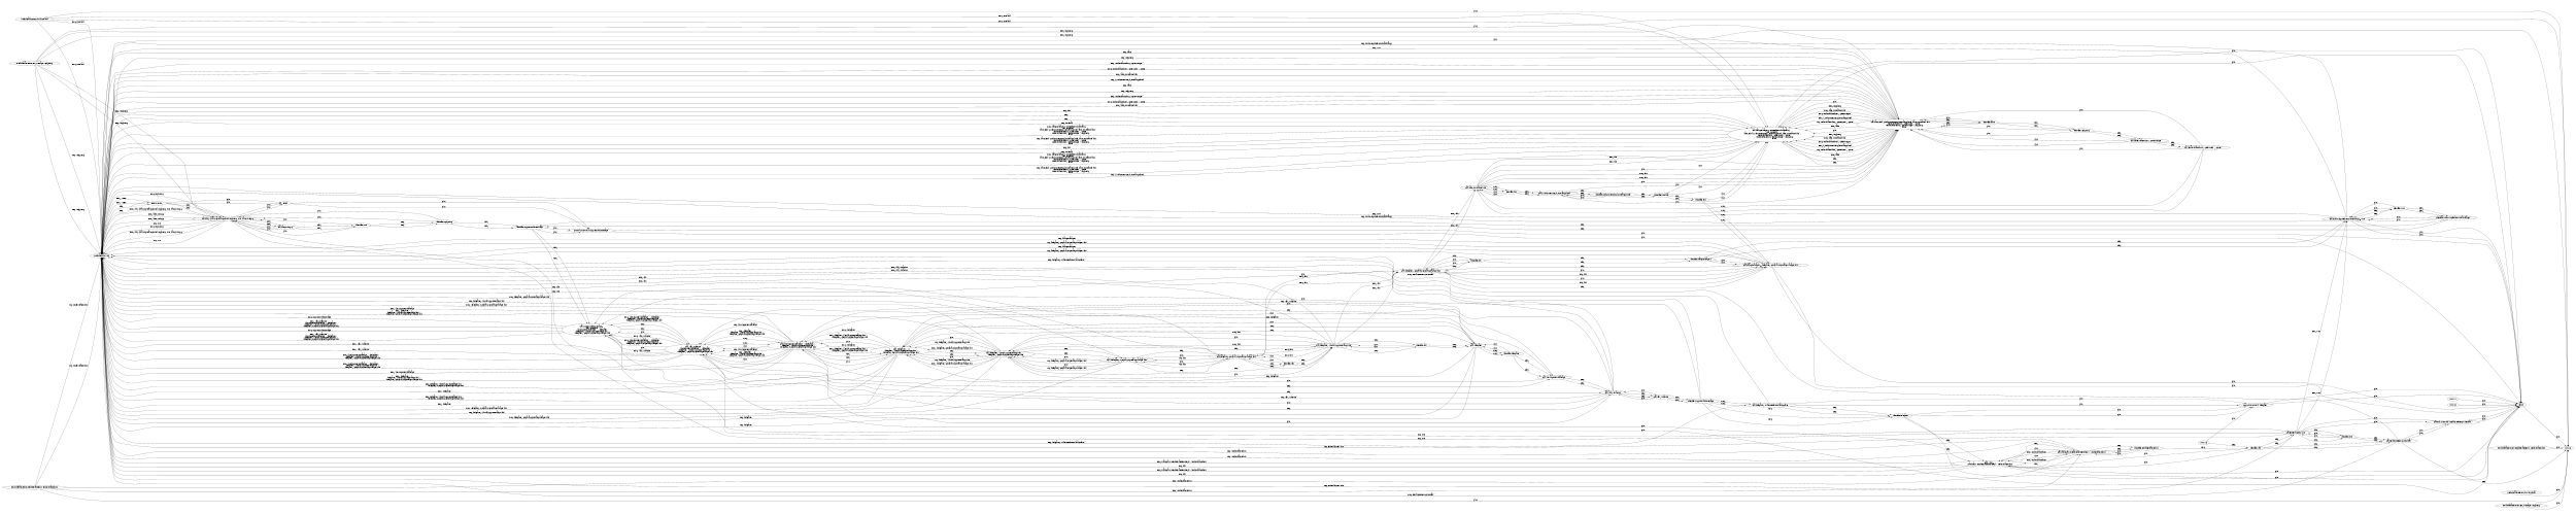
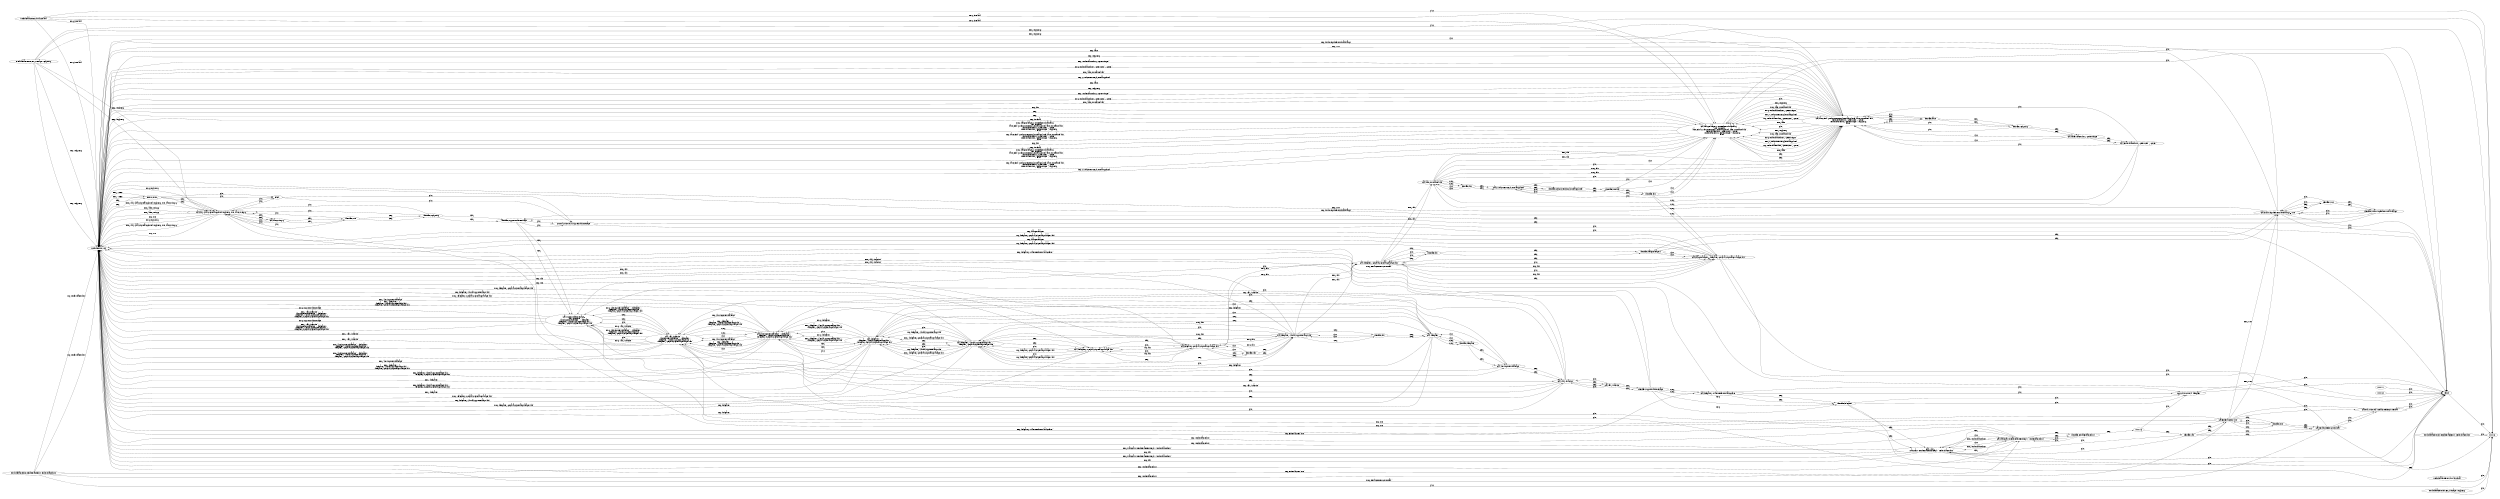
  digraph {
    rankdir=LR
    n1 [label="(MethodReturn,void)"]
    n2 [label="(Return,return;)"]
    n3 [label="(Call,dialog_manager_->RunBeforeUnloadDialog(\n      this, is_reload,\n      base::Bind(&WebContentsImpl::OnDialogClosed, base::Unretained(this),\n                 render_frame_host->GetProcess()->GetID(),\n                 render_frame_host->GetRoutingID(), reply_msg,\n                 false)))"]
    1000102
    n5 [label="(Block,)"]
    n6 [label="(Call,rfhi->JavaScriptDialogClosed(reply_msg, true, base::string16()))"]
    n7 [label="(Block,)"]
    n8 [label="(Call,base::Bind(&WebContentsImpl::OnDialogClosed, base::Unretained(this),\n                 render_frame_host->GetProcess()->GetID(),\n                 render_frame_host->GetRoutingID(), reply_msg,\n                 false))"]
    n9 [label="(Call,* rfhi =\n       static_cast<RenderFrameHostImpl*>(render_frame_host))"]
    n10 [label="(Call,static_cast<RenderFrameHostImpl*>(render_frame_host))"]
    n11 [label="(Identifier,message_frame_host)"]
    n12 [label="(Identifier,rfhi)"]
    n13 [label="(Call,IsFullscreenForCurrentTab())"]
    n14 [label="(Call,ExitFullscreen(true))"]
    n15 [label="(ControlStructure,if (IsFullscreenForCurrentTab()))"]
    n16 [label="(Call,is_showing_before_unload_dialog_ = true)"]
    n17 [label="(Identifier,true)"]
    1000115
    n19 [label="(ControlStructure,if (delegate_))"]
    n20 [label="(Identifier,delegate_)"]
    n21 [label="(Call,delegate_->WillRunBeforeUnloadConfirm())"]
    n22 [label="(Call,suppress_this_message =\n      !rfhi->is_active() ||\n      ShowingInterstitialPage() || !delegate_ ||\n      delegate_->ShouldSuppressDialogs(this) ||\n      !delegate_->GetJavaScriptDialogManager(this))"]
    n23 [label="(Call,!rfhi->is_active() ||\n      ShowingInterstitialPage() || !delegate_ ||\n      delegate_->ShouldSuppressDialogs(this) ||\n      !delegate_->GetJavaScriptDialogManager(this))"]
    n24 [label="(Call,!rfhi->is_active())"]
    n25 [label="(Call,ShowingInterstitialPage() || !delegate_ ||\n      delegate_->ShouldSuppressDialogs(this) ||\n      !delegate_->GetJavaScriptDialogManager(this))"]
    n26 [label="(Identifier,suppress_this_message)"]
    n27 [label="(Call,rfhi->is_active())"]
    n28 [label="(Call,!delegate_ ||\n      delegate_->ShouldSuppressDialogs(this) ||\n      !delegate_->GetJavaScriptDialogManager(this))"]
    n29 [label="(Call,ShowingInterstitialPage())"]
    n30 [label="(Call,!delegate_)"]
    n31 [label="(Call,delegate_->ShouldSuppressDialogs(this) ||\n      !delegate_->GetJavaScriptDialogManager(this))"]
    n32 [label="(Identifier,delegate_)"]
    n33 [label="(Call,delegate_->ShouldSuppressDialogs(this))"]
    n34 [label="(Call,!delegate_->GetJavaScriptDialogManager(this))"]
    n35 [label="(Identifier,this)"]
    n36 [label="(Call,delegate_->GetJavaScriptDialogManager(this))"]
    n37 [label="(Call,delegate_->GetJavaScriptDialogManager(this))"]
    n38 [label="(Identifier,this)"]
    n39 [label="(Call,dialog_manager_ = delegate_->GetJavaScriptDialogManager(this))"]
    n40 [label="(Identifier,this)"]
    n41 [label="(Call,base::Unretained(this))"]
    n42 [label="(MethodParameterIn,RenderFrameHost* render_frame_host)"]
    n43 [label="(MethodParameterOut,RenderFrameHost* render_frame_host)"]
    n44 [label="(ControlStructure,if (suppress_this_message))"]
    n45 [label="(Identifier,suppress_this_message)"]
    n46 [label="(Identifier,reply_msg)"]
    n47 [label="(Call,base::string16())"]
    n48 [label="(Identifier,true)"]
    n49 [label="(Identifier,true)"]
    n50 [label="(Identifier,is_showing_before_unload_dialog_)"]
    n51 [label="(Identifier,dialog_manager_)"]
    n52 [label="(Identifier,this)"]
    n53 [label="(Identifier,false)"]
    n54 [label="(Identifier,is_reload)"]
    n55 [label="(Identifier,this)"]
    n56 [label="(Call,&WebContentsImpl::OnDialogClosed)"]
    n57 [label="(Identifier,WebContentsImpl::OnDialogClosed)"]
    n58 [label="(Identifier,reply_msg)"]
    n59 [label="(MethodParameterIn,bool is_reload)"]
    n60 [label="(MethodParameterOut,bool is_reload)"]
    n61 [label="(Call,render_frame_host->GetProcess()->GetID())"]
    n62 [label="(Call,render_frame_host->GetRoutingID())"]
    n63 [label="(MethodParameterIn,IPC::Message* reply_msg)"]
    n64 [label="(MethodParameterOut,IPC::Message* reply_msg)"]
    1000111
    1000120
    n1 -> n2 [label="CFG: "]
    n1 -> n2 [label="CFG: "]
    n1 -> n3 [label="CFG: "]
    n1 -> n3 [label="CFG: "]
    n1 -> 1000102 [label="AST: "]
    n2 -> n1 [label="DDG: <RET>"]
    n2 -> n1 [label="DDG: <RET>"]
    n2 -> n5 [label="AST: "]
    n2 -> n5 [label="AST: "]
    n2 -> n6 [label="CFG: "]
    n2 -> n6 [label="CFG: "]
    n3 -> n1 [label="DDG: is_reload"]
    n3 -> n1 [label="DDG: dialog_manager_->RunBeforeUnloadDialog(\n      this, is_reload,\n      base::Bind(&WebContentsImpl::OnDialogClosed, base::Unretained(this),\n                 render_frame_host->GetProcess()->GetID(),\n                 render_frame_host->GetRoutingID(), reply_msg,\n                 false))"]
    n3 -> n1 [label="DDG: base::Bind(&WebContentsImpl::OnDialogClosed, base::Unretained(this),\n                 render_frame_host->GetProcess()->GetID(),\n                 render_frame_host->GetRoutingID(), reply_msg,\n                 false)"]
    n3 -> n1 [label="DDG: this"]
    n3 -> n1 [label="DDG: is_reload"]
    n3 -> n1 [label="DDG: dialog_manager_->RunBeforeUnloadDialog(\n      this, is_reload,\n      base::Bind(&WebContentsImpl::OnDialogClosed, base::Unretained(this),\n                 render_frame_host->GetProcess()->GetID(),\n                 render_frame_host->GetRoutingID(), reply_msg,\n                 false))"]
    n3 -> n1 [label="DDG: base::Bind(&WebContentsImpl::OnDialogClosed, base::Unretained(this),\n                 render_frame_host->GetProcess()->GetID(),\n                 render_frame_host->GetRoutingID(), reply_msg,\n                 false)"]
    n3 -> n1 [label="DDG: this"]
    n3 -> n7 [label="AST: "]
    n3 -> n7 [label="AST: "]
    n3 -> n8 [label="CFG: "]
    n3 -> n8 [label="CFG: "]
    n5 -> n44 [label="AST: "]
    n5 -> n44 [label="AST: "]
    n6 -> n1 [label="DDG: true"]
    n6 -> n1 [label="DDG: reply_msg"]
    n6 -> n1 [label="DDG: rfhi->JavaScriptDialogClosed(reply_msg, true, base::string16())"]
    n6 -> n1 [label="DDG: base::string16()"]
    n6 -> n1 [label="DDG: true"]
    n6 -> n1 [label="DDG: reply_msg"]
    n6 -> n1 [label="DDG: rfhi->JavaScriptDialogClosed(reply_msg, true, base::string16())"]
    n6 -> n1 [label="DDG: base::string16()"]
    n6 -> n5 [label="AST: "]
    n6 -> n5 [label="AST: "]
    n6 -> n47 [label="CFG: "]
    n6 -> n47 [label="CFG: "]
    n7 -> 1000102 [label="AST: "]
    n8 -> n1 [label="DDG: render_frame_host->GetProcess()->GetID()"]
    n8 -> n1 [label="DDG: base::Unretained(this)"]
    n8 -> n1 [label="DDG: &WebContentsImpl::OnDialogClosed"]
    n8 -> n1 [label="DDG: false"]
    n8 -> n1 [label="DDG: reply_msg"]
    n8 -> n1 [label="DDG: render_frame_host->GetRoutingID()"]
    n8 -> n1 [label="DDG: render_frame_host->GetProcess()->GetID()"]
    n8 -> n1 [label="DDG: base::Unretained(this)"]
    n8 -> n1 [label="DDG: &WebContentsImpl::OnDialogClosed"]
    n8 -> n1 [label="DDG: false"]
    n8 -> n1 [label="DDG: reply_msg"]
    n8 -> n1 [label="DDG: render_frame_host->GetRoutingID()"]
    n8 -> n3 [label="AST: "]
    n8 -> n3 [label="DDG: reply_msg"]
    n8 -> n3 [label="DDG: base::Unretained(this)"]
    n8 -> n3 [label="DDG: render_frame_host->GetRoutingID()"]
    n8 -> n3 [label="DDG: &WebContentsImpl::OnDialogClosed"]
    n8 -> n3 [label="DDG: render_frame_host->GetProcess()->GetID()"]
    n8 -> n3 [label="DDG: false"]
    n8 -> n3 [label="AST: "]
    n8 -> n3 [label="DDG: reply_msg"]
    n8 -> n3 [label="DDG: base::Unretained(this)"]
    n8 -> n3 [label="DDG: render_frame_host->GetRoutingID()"]
    n8 -> n3 [label="DDG: &WebContentsImpl::OnDialogClosed"]
    n8 -> n3 [label="DDG: render_frame_host->GetProcess()->GetID()"]
    n8 -> n3 [label="DDG: false"]
    n8 -> n53 [label="CFG: "]
    n8 -> n53 [label="CFG: "]
    n9 -> n1 [label="DDG: static_cast<RenderFrameHostImpl*>(render_frame_host)"]
    n9 -> n1 [label="DDG: rfhi"]
    n9 -> n1 [label="DDG: static_cast<RenderFrameHostImpl*>(render_frame_host)"]
    n9 -> n1 [label="DDG: rfhi"]
    n9 -> n7 [label="AST: "]
    n9 -> n7 [label="AST: "]
    n9 -> n10 [label="CFG: "]
    n9 -> n10 [label="CFG: "]
    n10 -> n1 [label="DDG: render_frame_host"]
    n10 -> n1 [label="DDG: render_frame_host"]
    n10 -> n9 [label="AST: "]
    n10 -> n9 [label="DDG: render_frame_host"]
    n10 -> n9 [label="AST: "]
    n10 -> n9 [label="DDG: render_frame_host"]
    n10 -> n11 [label="CFG: "]
    n10 -> n11 [label="CFG: "]
    n11 -> n10 [label="AST: "]
    n11 -> n10 [label="AST: "]
-   n11 -> n12 [label="CFG: "]
+   n11 -> 1000115 [label="CFG: "]
    n12 -> n9 [label="AST: "]
    n12 -> n9 [label="AST: "]
    n12 -> n13 [label="CFG: "]
    n12 -> n13 [label="CFG: "]
    n12 -> n14 [label="CFG: "]
    n12 -> n14 [label="CFG: "]
    n13 -> n1 [label="DDG: IsFullscreenForCurrentTab()"]
    n13 -> n1 [label="DDG: IsFullscreenForCurrentTab()"]
    n13 -> 1000102 [label="CFG: "]
    n13 -> n15 [label="AST: "]
    n13 -> n15 [label="AST: "]
    n14 -> n1 [label="DDG: ExitFullscreen(true)"]
    n14 -> n1 [label="DDG: ExitFullscreen(true)"]
    n14 -> n6 [label="DDG: true"]
    n14 -> n6 [label="DDG: true"]
    n14 -> n15 [label="AST: "]
    n14 -> n15 [label="AST: "]
    n14 -> n16 [label="DDG: true"]
    n14 -> n16 [label="DDG: true"]
    n14 -> n17 [label="CFG: "]
    n14 -> n17 [label="CFG: "]
    n15 -> n7 [label="AST: "]
    n15 -> n7 [label="AST: "]
    n16 -> n1 [label="DDG: is_showing_before_unload_dialog_"]
    n16 -> n1 [label="DDG: true"]
    n16 -> n1 [label="DDG: is_showing_before_unload_dialog_"]
    n16 -> n1 [label="DDG: true"]
    n16 -> n7 [label="AST: "]
    n16 -> n7 [label="AST: "]
    n16 -> n49 [label="CFG: "]
    n16 -> n49 [label="CFG: "]
    n17 -> n13 [label="CFG: "]
    n17 -> n13 [label="CFG: "]
    n17 -> n14 [label="AST: "]
    n17 -> n14 [label="AST: "]
    1000115 -> n12 [label="CFG: "]
    1000115 -> n19 [label="AST: "]
    n19 -> n7 [label="AST: "]
    n19 -> n7 [label="AST: "]
    n20 -> n9 [label="CFG: "]
    n20 -> n9 [label="CFG: "]
    n20 -> n19 [label="AST: "]
    n20 -> n19 [label="AST: "]
    n21 -> n1 [label="DDG: delegate_->WillRunBeforeUnloadConfirm()"]
    n21 -> n1 [label="DDG: delegate_->WillRunBeforeUnloadConfirm()"]
    n21 -> n19 [label="AST: "]
    n21 -> n19 [label="AST: "]
    n21 -> n20 [label="CFG: "]
    n21 -> n20 [label="CFG: "]
    n22 -> n1 [label="DDG: !rfhi->is_active() ||\n      ShowingInterstitialPage() || !delegate_ ||\n      delegate_->ShouldSuppressDialogs(this) ||\n      !delegate_->GetJavaScriptDialogManager(this)"]
    n22 -> n1 [label="DDG: suppress_this_message"]
    n22 -> n1 [label="DDG: !rfhi->is_active() ||\n      ShowingInterstitialPage() || !delegate_ ||\n      delegate_->ShouldSuppressDialogs(this) ||\n      !delegate_->GetJavaScriptDialogManager(this)"]
    n22 -> n1 [label="DDG: suppress_this_message"]
    n22 -> n7 [label="AST: "]
    n22 -> n7 [label="AST: "]
    n22 -> n23 [label="CFG: "]
    n22 -> n23 [label="CFG: "]
    n23 -> n1 [label="DDG: ShowingInterstitialPage() || !delegate_ ||\n      delegate_->ShouldSuppressDialogs(this) ||\n      !delegate_->GetJavaScriptDialogManager(this)"]
    n23 -> n1 [label="DDG: !rfhi->is_active()"]
    n23 -> n1 [label="DDG: ShowingInterstitialPage() || !delegate_ ||\n      delegate_->ShouldSuppressDialogs(this) ||\n      !delegate_->GetJavaScriptDialogManager(this)"]
    n23 -> n1 [label="DDG: !rfhi->is_active()"]
    n23 -> n22 [label="AST: "]
    n23 -> n22 [label="DDG: !rfhi->is_active()"]
    n23 -> n22 [label="DDG: ShowingInterstitialPage() || !delegate_ ||\n      delegate_->ShouldSuppressDialogs(this) ||\n      !delegate_->GetJavaScriptDialogManager(this)"]
    n23 -> n22 [label="AST: "]
    n23 -> n22 [label="DDG: !rfhi->is_active()"]
    n23 -> n22 [label="DDG: ShowingInterstitialPage() || !delegate_ ||\n      delegate_->ShouldSuppressDialogs(this) ||\n      !delegate_->GetJavaScriptDialogManager(this)"]
    n23 -> n24 [label="CFG: "]
    n23 -> n24 [label="CFG: "]
    n23 -> n25 [label="CFG: "]
    n23 -> n25 [label="CFG: "]
    n24 -> n1 [label="DDG: rfhi->is_active()"]
    n24 -> n1 [label="DDG: rfhi->is_active()"]
    n24 -> n23 [label="AST: "]
    n24 -> n23 [label="DDG: rfhi->is_active()"]
    n24 -> n23 [label="AST: "]
    n24 -> n23 [label="DDG: rfhi->is_active()"]
    n24 -> n27 [label="CFG: "]
    n24 -> n27 [label="CFG: "]
    n25 -> n1 [label="DDG: ShowingInterstitialPage()"]
    n25 -> n1 [label="DDG: !delegate_ ||\n      delegate_->ShouldSuppressDialogs(this) ||\n      !delegate_->GetJavaScriptDialogManager(this)"]
    n25 -> n1 [label="DDG: ShowingInterstitialPage()"]
    n25 -> n1 [label="DDG: !delegate_ ||\n      delegate_->ShouldSuppressDialogs(this) ||\n      !delegate_->GetJavaScriptDialogManager(this)"]
    n25 -> n23 [label="AST: "]
    n25 -> n23 [label="DDG: ShowingInterstitialPage()"]
    n25 -> n23 [label="DDG: !delegate_ ||\n      delegate_->ShouldSuppressDialogs(this) ||\n      !delegate_->GetJavaScriptDialogManager(this)"]
    n25 -> n23 [label="AST: "]
    n25 -> n23 [label="DDG: ShowingInterstitialPage()"]
    n25 -> n23 [label="DDG: !delegate_ ||\n      delegate_->ShouldSuppressDialogs(this) ||\n      !delegate_->GetJavaScriptDialogManager(this)"]
    n25 -> n28 [label="CFG: "]
    n25 -> n28 [label="CFG: "]
    n25 -> n29 [label="CFG: "]
    n25 -> n29 [label="CFG: "]
    n26 -> n20 [label="CFG: "]
    n26 -> n20 [label="CFG: "]
    n26 -> n21 [label="CFG: "]
    n26 -> n21 [label="CFG: "]
    n26 -> n22 [label="AST: "]
    n26 -> n22 [label="AST: "]
    n27 -> n24 [label="AST: "]
    n27 -> n24 [label="AST: "]
    n27 -> n26 [label="CFG: "]
    n27 -> n26 [label="CFG: "]
    n28 -> n1 [label="DDG: !delegate_"]
    n28 -> n1 [label="DDG: delegate_->ShouldSuppressDialogs(this) ||\n      !delegate_->GetJavaScriptDialogManager(this)"]
    n28 -> n1 [label="DDG: !delegate_"]
    n28 -> n1 [label="DDG: delegate_->ShouldSuppressDialogs(this) ||\n      !delegate_->GetJavaScriptDialogManager(this)"]
    n28 -> n25 [label="AST: "]
    n28 -> n25 [label="DDG: !delegate_"]
    n28 -> n25 [label="DDG: delegate_->ShouldSuppressDialogs(this) ||\n      !delegate_->GetJavaScriptDialogManager(this)"]
    n28 -> n25 [label="AST: "]
    n28 -> n25 [label="DDG: !delegate_"]
    n28 -> n25 [label="DDG: delegate_->ShouldSuppressDialogs(this) ||\n      !delegate_->GetJavaScriptDialogManager(this)"]
    n28 -> n30 [label="CFG: "]
    n28 -> n30 [label="CFG: "]
    n28 -> n31 [label="CFG: "]
    n28 -> n31 [label="CFG: "]
    n29 -> n24 [label="CFG: "]
    n29 -> n24 [label="CFG: "]
    n29 -> n25 [label="AST: "]
    n29 -> n25 [label="AST: "]
    n30 -> n1 [label="DDG: delegate_"]
    n30 -> n1 [label="DDG: delegate_"]
    n30 -> n28 [label="AST: "]
    n30 -> n28 [label="DDG: delegate_"]
    n30 -> n28 [label="AST: "]
    n30 -> n28 [label="DDG: delegate_"]
    n30 -> n32 [label="CFG: "]
    n30 -> n32 [label="CFG: "]
    n31 -> n1 [label="DDG: delegate_->ShouldSuppressDialogs(this)"]
    n31 -> n1 [label="DDG: !delegate_->GetJavaScriptDialogManager(this)"]
    n31 -> n1 [label="DDG: delegate_->ShouldSuppressDialogs(this)"]
    n31 -> n1 [label="DDG: !delegate_->GetJavaScriptDialogManager(this)"]
    n31 -> n28 [label="AST: "]
    n31 -> n28 [label="DDG: delegate_->ShouldSuppressDialogs(this)"]
    n31 -> n28 [label="DDG: !delegate_->GetJavaScriptDialogManager(this)"]
    n31 -> n28 [label="AST: "]
    n31 -> n28 [label="DDG: delegate_->ShouldSuppressDialogs(this)"]
    n31 -> n28 [label="DDG: !delegate_->GetJavaScriptDialogManager(this)"]
    n31 -> n33 [label="CFG: "]
    n31 -> n33 [label="CFG: "]
    n31 -> n34 [label="CFG: "]
    n31 -> n34 [label="CFG: "]
    n32 -> n29 [label="CFG: "]
    n32 -> n29 [label="CFG: "]
    n32 -> n30 [label="AST: "]
    n32 -> n30 [label="AST: "]
    n33 -> n1 [label="DDG: this"]
    n33 -> n1 [label="DDG: this"]
    n33 -> n31 [label="AST: "]
    n33 -> n31 [label="DDG: this"]
    n33 -> n31 [label="AST: "]
    n33 -> n31 [label="DDG: this"]
    n33 -> n35 [label="CFG: "]
    n33 -> n35 [label="CFG: "]
    n33 -> n36 [label="DDG: this"]
    n33 -> n36 [label="DDG: this"]
    n33 -> n37 [label="DDG: this"]
    n33 -> n37 [label="DDG: this"]
    n34 -> n1 [label="DDG: delegate_->GetJavaScriptDialogManager(this)"]
    n34 -> n1 [label="DDG: delegate_->GetJavaScriptDialogManager(this)"]
    n34 -> n31 [label="AST: "]
    n34 -> n31 [label="DDG: delegate_->GetJavaScriptDialogManager(this)"]
    n34 -> n31 [label="AST: "]
    n34 -> n31 [label="DDG: delegate_->GetJavaScriptDialogManager(this)"]
    n34 -> n36 [label="CFG: "]
    n34 -> n36 [label="CFG: "]
    n35 -> n30 [label="CFG: "]
    n35 -> n30 [label="CFG: "]
    n35 -> n33 [label="AST: "]
    n35 -> n33 [label="AST: "]
    n36 -> n1 [label="DDG: this"]
    n36 -> n1 [label="DDG: this"]
    n36 -> n34 [label="AST: "]
    n36 -> n34 [label="DDG: this"]
    n36 -> n34 [label="AST: "]
    n36 -> n34 [label="DDG: this"]
    n36 -> n37 [label="DDG: this"]
    n36 -> n37 [label="DDG: this"]
    n36 -> n38 [label="CFG: "]
    n36 -> n38 [label="CFG: "]
    n37 -> n39 [label="AST: "]
    n37 -> n39 [label="DDG: this"]
    n37 -> n39 [label="AST: "]
    n37 -> n39 [label="DDG: this"]
    n37 -> n40 [label="CFG: "]
    n37 -> n40 [label="CFG: "]
    n37 -> n41 [label="DDG: this"]
    n37 -> n41 [label="DDG: this"]
    n38 -> n33 [label="CFG: "]
    n38 -> n33 [label="CFG: "]
    n38 -> n36 [label="AST: "]
    n38 -> n36 [label="AST: "]
    n39 -> n1 [label="DDG: delegate_->GetJavaScriptDialogManager(this)"]
    n39 -> n1 [label="DDG: dialog_manager_"]
    n39 -> n1 [label="DDG: delegate_->GetJavaScriptDialogManager(this)"]
    n39 -> n1 [label="DDG: dialog_manager_"]
    n39 -> n7 [label="AST: "]
    n39 -> n7 [label="AST: "]
    n39 -> n37 [label="CFG: "]
    n39 -> n37 [label="CFG: "]
    n40 -> n37 [label="AST: "]
    n40 -> n37 [label="AST: "]
    n40 -> n51 [label="CFG: "]
    n40 -> n51 [label="CFG: "]
    n41 -> n3 [label="DDG: this"]
    n41 -> n3 [label="DDG: this"]
    n41 -> n8 [label="AST: "]
    n41 -> n8 [label="DDG: this"]
    n41 -> n8 [label="AST: "]
    n41 -> n8 [label="DDG: this"]
    n41 -> n52 [label="CFG: "]
    n41 -> n52 [label="CFG: "]
    n42 -> n1 [label="DDG: render_frame_host"]
    n42 -> n1 [label="DDG: render_frame_host"]
    n42 -> 1000102 [label="AST: "]
    n42 -> n10 [label="DDG: render_frame_host"]
    n42 -> n10 [label="DDG: render_frame_host"]
    n43 -> 1000102 [label="AST: "]
    n44 -> n7 [label="AST: "]
    n44 -> n7 [label="AST: "]
    n45 -> n22 [label="CFG: "]
    n45 -> n22 [label="CFG: "]
    n45 -> n44 [label="AST: "]
    n45 -> n44 [label="AST: "]
    n46 -> n6 [label="AST: "]
    n46 -> n6 [label="AST: "]
    n46 -> n45 [label="CFG: "]
    n46 -> n45 [label="CFG: "]
    n47 -> n6 [label="AST: "]
    n47 -> n6 [label="AST: "]
    n47 -> n48 [label="CFG: "]
    n47 -> n48 [label="CFG: "]
    n48 -> n6 [label="AST: "]
    n48 -> n6 [label="AST: "]
    n48 -> n46 [label="CFG: "]
    n48 -> n46 [label="CFG: "]
    n49 -> n16 [label="AST: "]
    n49 -> n16 [label="AST: "]
    n49 -> n50 [label="CFG: "]
    n49 -> n50 [label="CFG: "]
    n50 -> n16 [label="AST: "]
    n50 -> n16 [label="AST: "]
    n50 -> n45 [label="CFG: "]
    n50 -> n45 [label="CFG: "]
    n51 -> n16 [label="CFG: "]
    n51 -> n16 [label="CFG: "]
    n51 -> n39 [label="AST: "]
    n51 -> n39 [label="AST: "]
    n52 -> n41 [label="AST: "]
    n52 -> n41 [label="AST: "]
    n52 -> n56 [label="CFG: "]
    n52 -> n56 [label="CFG: "]
    n53 -> n8 [label="AST: "]
    n53 -> n8 [label="AST: "]
    n53 -> n58 [label="CFG: "]
    n53 -> n58 [label="CFG: "]
    n54 -> n3 [label="AST: "]
    n54 -> n3 [label="AST: "]
    n54 -> n55 [label="CFG: "]
    n54 -> n55 [label="CFG: "]
    n55 -> n3 [label="AST: "]
    n55 -> n3 [label="AST: "]
    n55 -> n39 [label="CFG: "]
    n55 -> n39 [label="CFG: "]
    n56 -> n8 [label="AST: "]
    n56 -> n8 [label="AST: "]
    n56 -> n57 [label="CFG: "]
    n56 -> n57 [label="CFG: "]
    n57 -> n54 [label="CFG: "]
    n57 -> n54 [label="CFG: "]
    n57 -> n56 [label="AST: "]
    n57 -> n56 [label="AST: "]
    n58 -> n8 [label="AST: "]
    n58 -> n8 [label="AST: "]
    n58 -> n62 [label="CFG: "]
    n58 -> n62 [label="CFG: "]
    n59 -> n1 [label="DDG: is_reload"]
    n59 -> n1 [label="DDG: is_reload"]
    n59 -> n3 [label="DDG: is_reload"]
    n59 -> n3 [label="DDG: is_reload"]
    n59 -> 1000102 [label="AST: "]
    n60 -> 1000102 [label="AST: "]
    n61 -> n8 [label="AST: "]
    n61 -> n8 [label="AST: "]
    n61 -> n41 [label="CFG: "]
    n61 -> n41 [label="CFG: "]
    n62 -> n8 [label="AST: "]
    n62 -> n8 [label="AST: "]
    n62 -> n61 [label="CFG: "]
    n62 -> n61 [label="CFG: "]
    n63 -> n1 [label="DDG: reply_msg"]
    n63 -> n1 [label="DDG: reply_msg"]
    n63 -> 1000102 [label="AST: "]
    n63 -> n6 [label="DDG: reply_msg"]
    n63 -> n6 [label="DDG: reply_msg"]
    n63 -> n8 [label="DDG: reply_msg"]
    n63 -> n8 [label="DDG: reply_msg"]
    n64 -> 1000102 [label="AST: "]
    1000111 -> n7 [label="AST: "]
    1000120 -> n7 [label="AST: "]
  }
